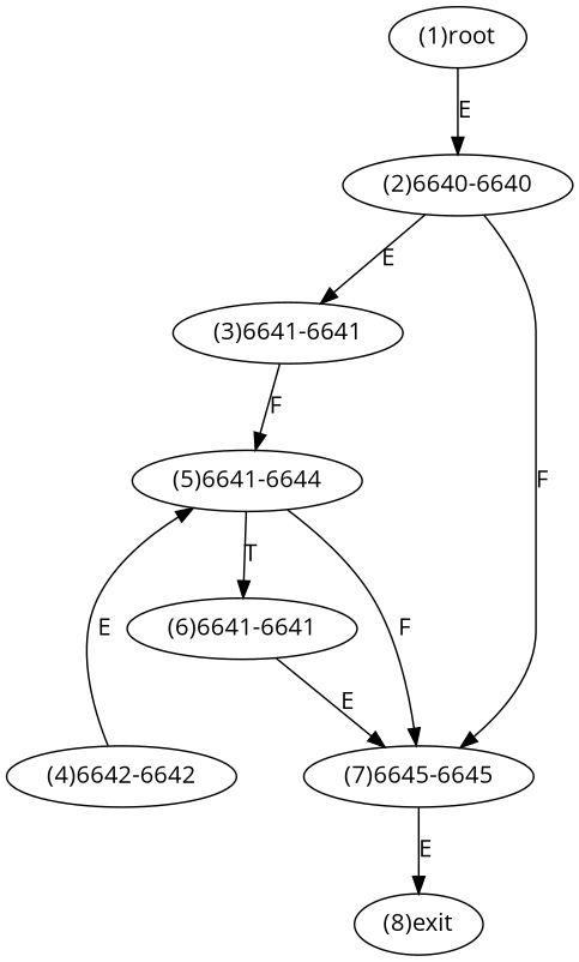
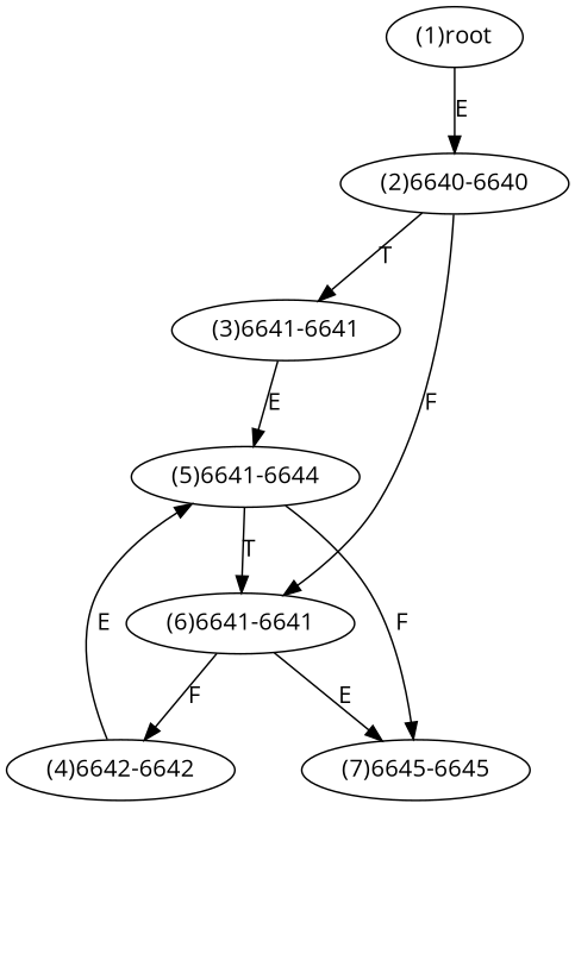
  digraph {
    fontname="Open Sans"
    node [fontname="Open Sans"]
    edge [fontname="Open Sans"]
    n1 [label="(1)root"]
    n2 [label="(2)6640-6640"]
    n3 [label="(3)6641-6641"]
    n4 [label="(7)6645-6645"]
    n5 [label="(5)6641-6644"]
-   n6 [label="(8)exit"]
    n7 [label="(6)6641-6641"]
    n8 [label="(4)6642-6642"]
    n1 -> n2 [label=E]
-   n2 -> n3 [label=E]
-   n2 -> n4 [label=F]
-   n3 -> n5 [label=F]
-   n4 -> n6 [label=E]
+   n2 -> n3 [label=T]
+   n2 -> n7 [label=F]
+   n3 -> n5 [label=E]
    n5 -> n4 [label=F]
    n5 -> n7 [label=T]
    n7 -> n4 [label=E]
+   n7 -> n8 [label=F]
    n8 -> n5 [label=E]
  }
